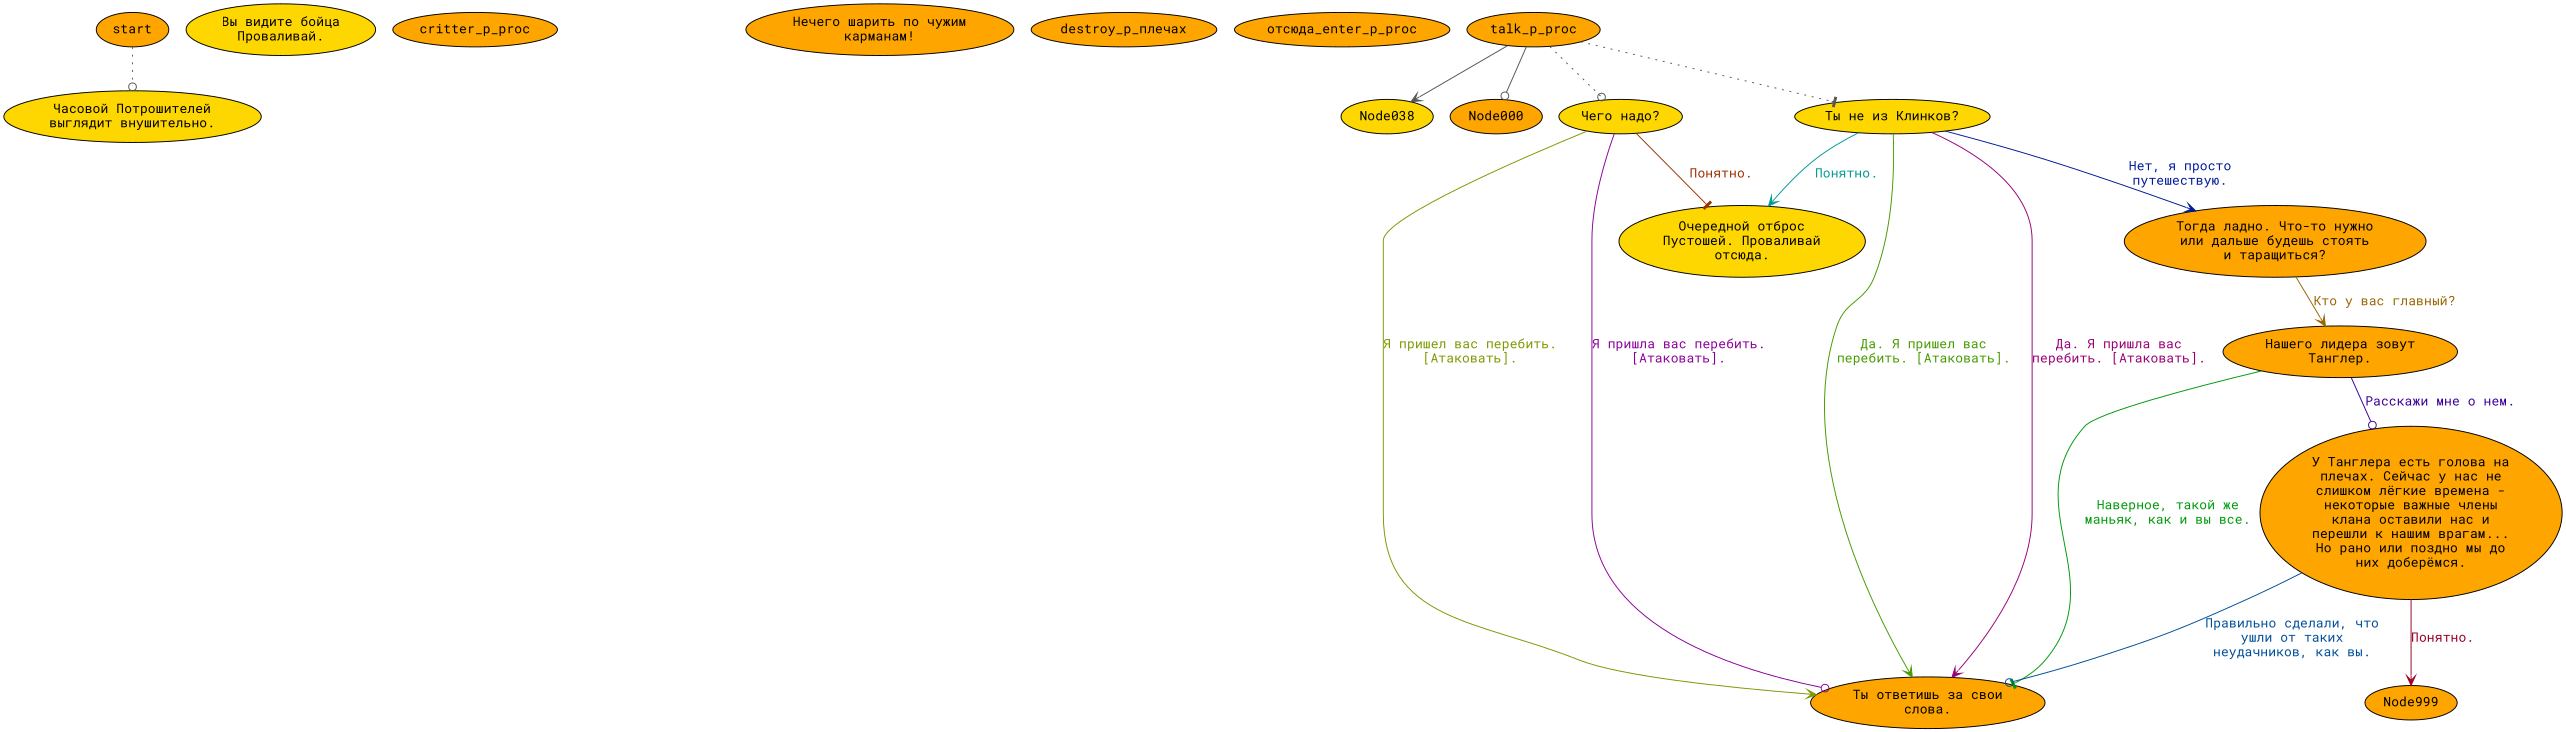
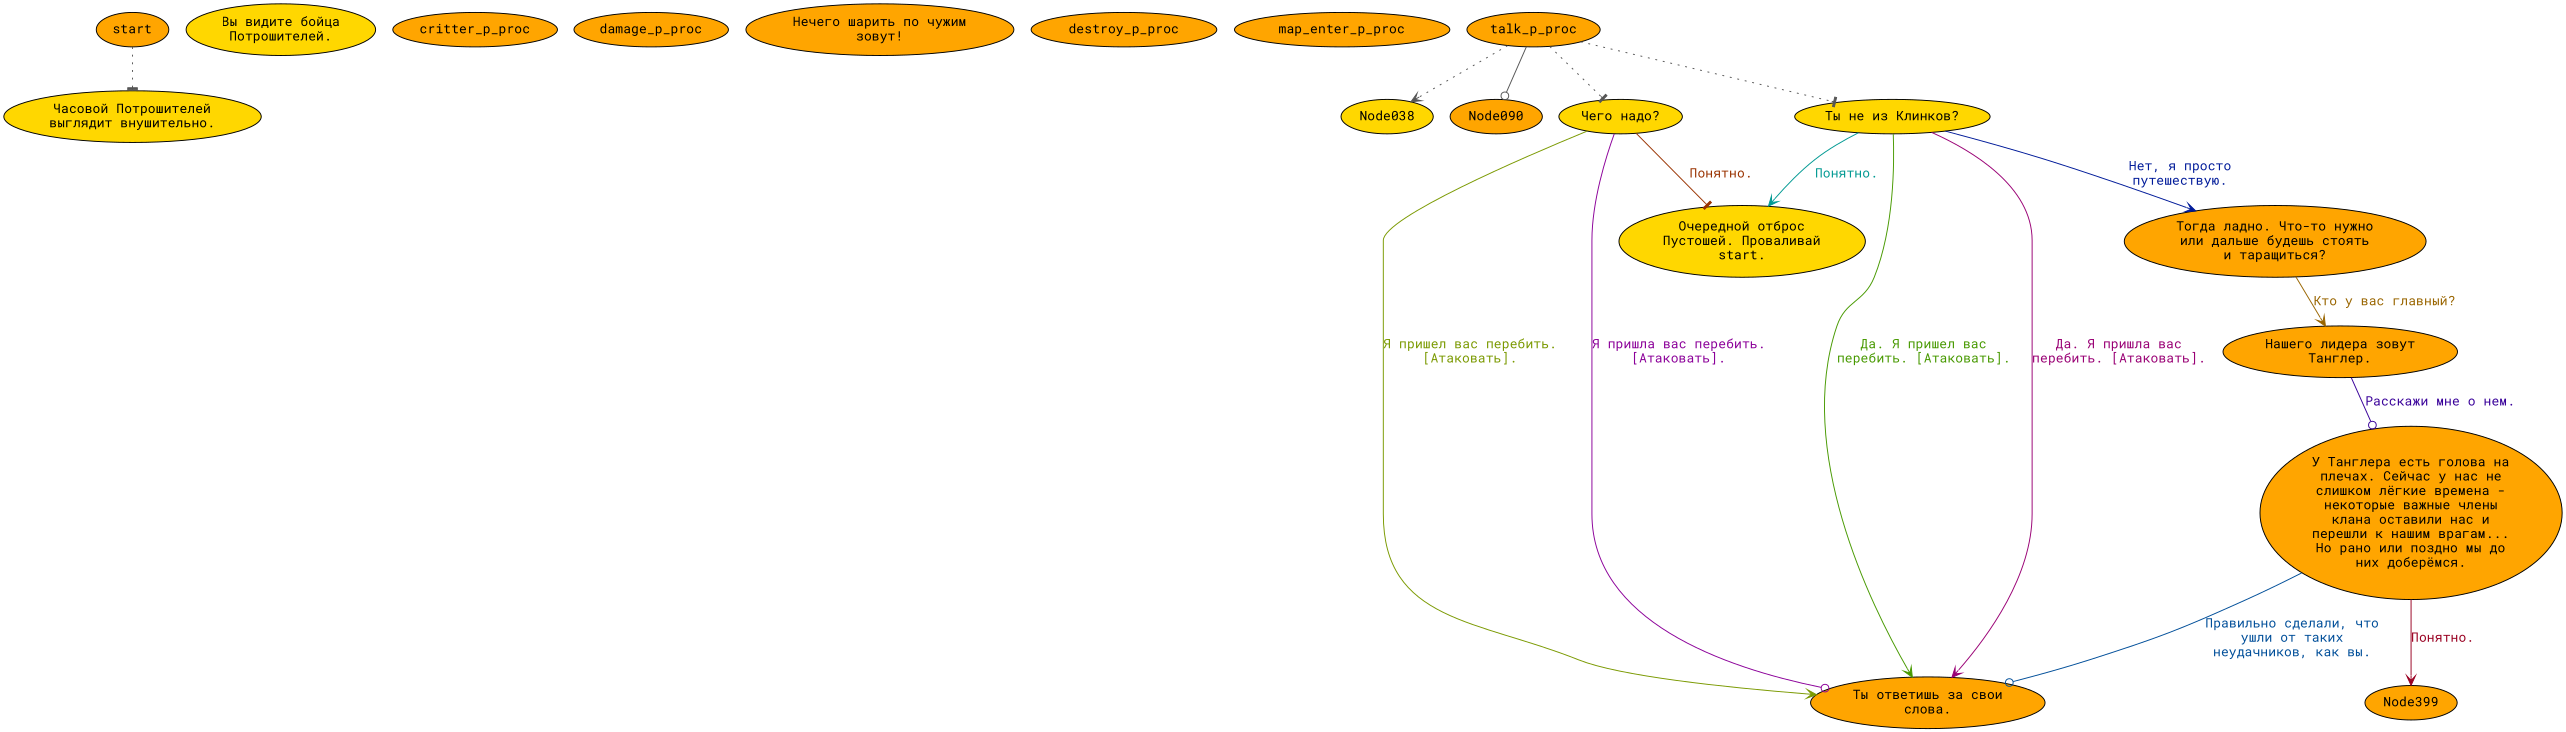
  digraph {
    fontname="Roboto Mono"
    node [color="#000000" fillcolor=orange fontname="Roboto Mono" style=filled]
    edge [arrowhead=vee color="#555555" fontname="Roboto Mono"]
    n1 [fillcolor=gold label="Часовой Потрошителей\nвыглядит внушительно."]
    start
-   n3 [fillcolor=gold label="Вы видите бойца\nПроваливай."]
+   n3 [fillcolor=gold label="Вы видите бойца\nПотрошителей."]
    critter_p_proc
-   n6 [label="Нечего шарить по чужим\nкарманам!"]
-   destroy_p_proc [label="destroy_p_плечах"]
-   map_enter_p_proc [label="отсюда_enter_p_proc"]
+   damage_p_proc
+   n6 [label="Нечего шарить по чужим\nзовут!"]
+   destroy_p_proc
+   map_enter_p_proc
    n9 [fillcolor=gold label=Node038]
    talk_p_proc
-   Node000
+   Node000 [label=Node090]
    n12 [fillcolor=gold label="Чего надо?"]
    n13 [fillcolor=gold label="Ты не из Клинков?"]
    n14 [label="Ты ответишь за свои\nслова."]
-   n15 [fillcolor=gold label="Очередной отброс\nПустошей. Проваливай\nотсюда."]
+   n15 [fillcolor=gold label="Очередной отброс\nПустошей. Проваливай\nstart."]
    n16 [label="Тогда ладно. Что-то нужно\nили дальше будешь стоять\nи таращиться?"]
    n17 [label="Нашего лидера зовут\nТанглер."]
    n18 [label="У Танглера есть голова на\nплечах. Сейчас у нас не\nслишком лёгкие времена -\nнекоторые важные члены\nклана оставили нас и\nперешли к нашим врагам...\nНо рано или поздно мы до\nних доберёмся."]
-   Node999
-   start -> n1 [arrowhead=odot style=dotted]
-   talk_p_proc -> n9 [style=solid]
+   Node999 [label=Node399]
+   start -> n1 [arrowhead=tee style=dotted]
+   talk_p_proc -> n9 [style=dotted]
    talk_p_proc -> Node000 [arrowhead=odot style=solid]
-   talk_p_proc -> n12 [arrowhead=odot style=dotted]
+   talk_p_proc -> n12 [arrowhead=tee style=dotted]
    talk_p_proc -> n13 [arrowhead=tee style=dotted]
    n12 -> n14 [color="#7A9900" fontcolor="#7A9900" label="Я пришел вас перебить.\n[Атаковать]."]
    n12 -> n14 [arrowhead=odot color="#8B0099" fontcolor="#8B0099" label="Я пришла вас перебить.\n[Атаковать]."]
    n12 -> n15 [arrowhead=tee color="#993200" fontcolor="#993200" label="Понятно."]
    n13 -> n14 [color="#479900" fontcolor="#479900" label="Да. Я пришел вас\nперебить. [Атаковать]."]
    n13 -> n14 [color="#990074" fontcolor="#990074" label="Да. Я пришла вас\nперебить. [Атаковать]."]
    n13 -> n15 [color="#009992" fontcolor="#009992" label="Понятно."]
    n13 -> n16 [color="#001A99" fontcolor="#001A99" label="Нет, я просто\nпутешествую."]
    n16 -> n17 [color="#996500" fontcolor="#996500" label="Кто у вас главный?"]
-   n17 -> n14 [arrowhead=tee color="#00990C" fontcolor="#00990C" label="Наверное, такой же\nманьяк, как и вы все."]
    n17 -> n18 [arrowhead=odot color="#380099" fontcolor="#380099" label="Расскажи мне о нем."]
    n18 -> n14 [arrowhead=odot color="#004E99" fontcolor="#004E99" label="Правильно сделали, что\nушли от таких\nнеудачников, как вы."]
    n18 -> Node999 [color="#990021" fontcolor="#990021" label="Понятно."]
  }
